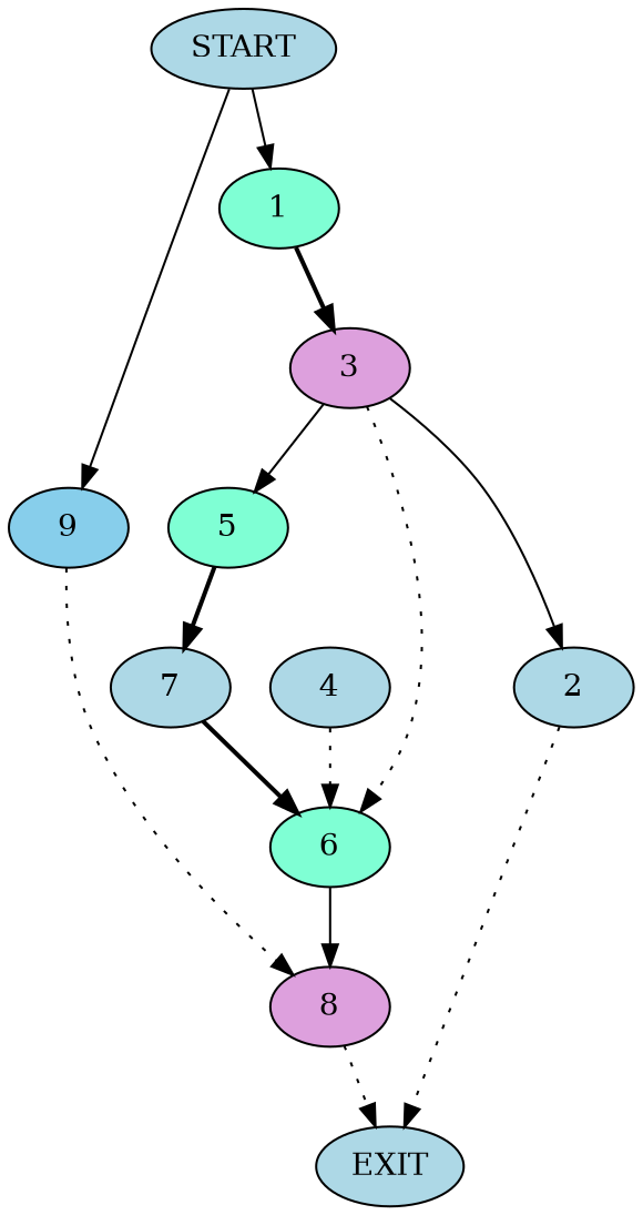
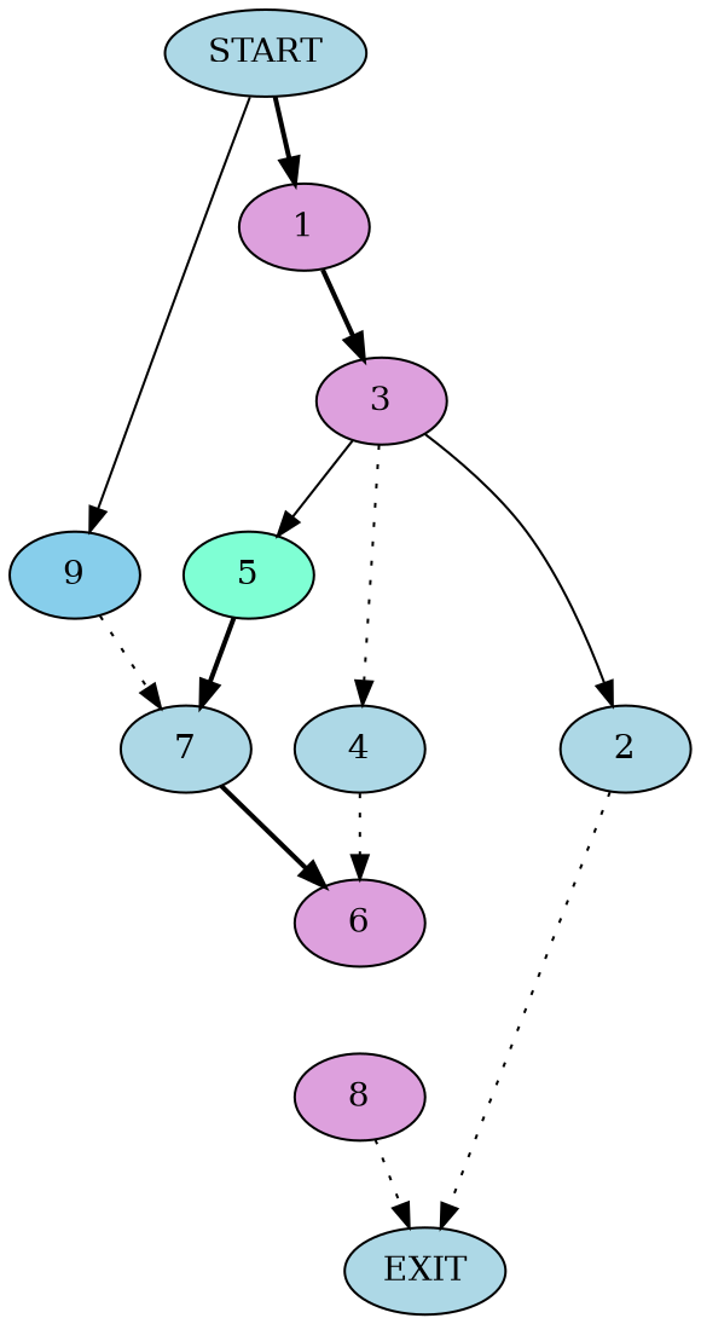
  digraph {
    node [fillcolor=lightblue style=filled]
    edge [style=solid]
    n1 [label=START]
-   1 [fillcolor=aquamarine]
+   1 [fillcolor=plum]
    9 [fillcolor=skyblue]
    3 [fillcolor=plum]
    8 [fillcolor=plum]
    n6 [label=EXIT]
    2
    4
    5 [fillcolor=aquamarine]
-   6 [fillcolor=aquamarine]
+   6 [fillcolor=plum]
    7
-   n1 -> 1
+   n1 -> 1 [style=bold]
    n1 -> 9
    1 -> 3 [style=bold]
-   9 -> 8 [style=dotted]
+   9 -> 7 [style=dotted]
    3 -> 2
-   3 -> 6 [style=dotted]
+   3 -> 4 [style=dotted]
    3 -> 5
    8 -> n6 [style=dotted]
    2 -> n6 [style=dotted]
    4 -> 6 [style=dotted]
    5 -> 7 [style=bold]
-   6 -> 8
    7 -> 6 [style=bold]
  }
